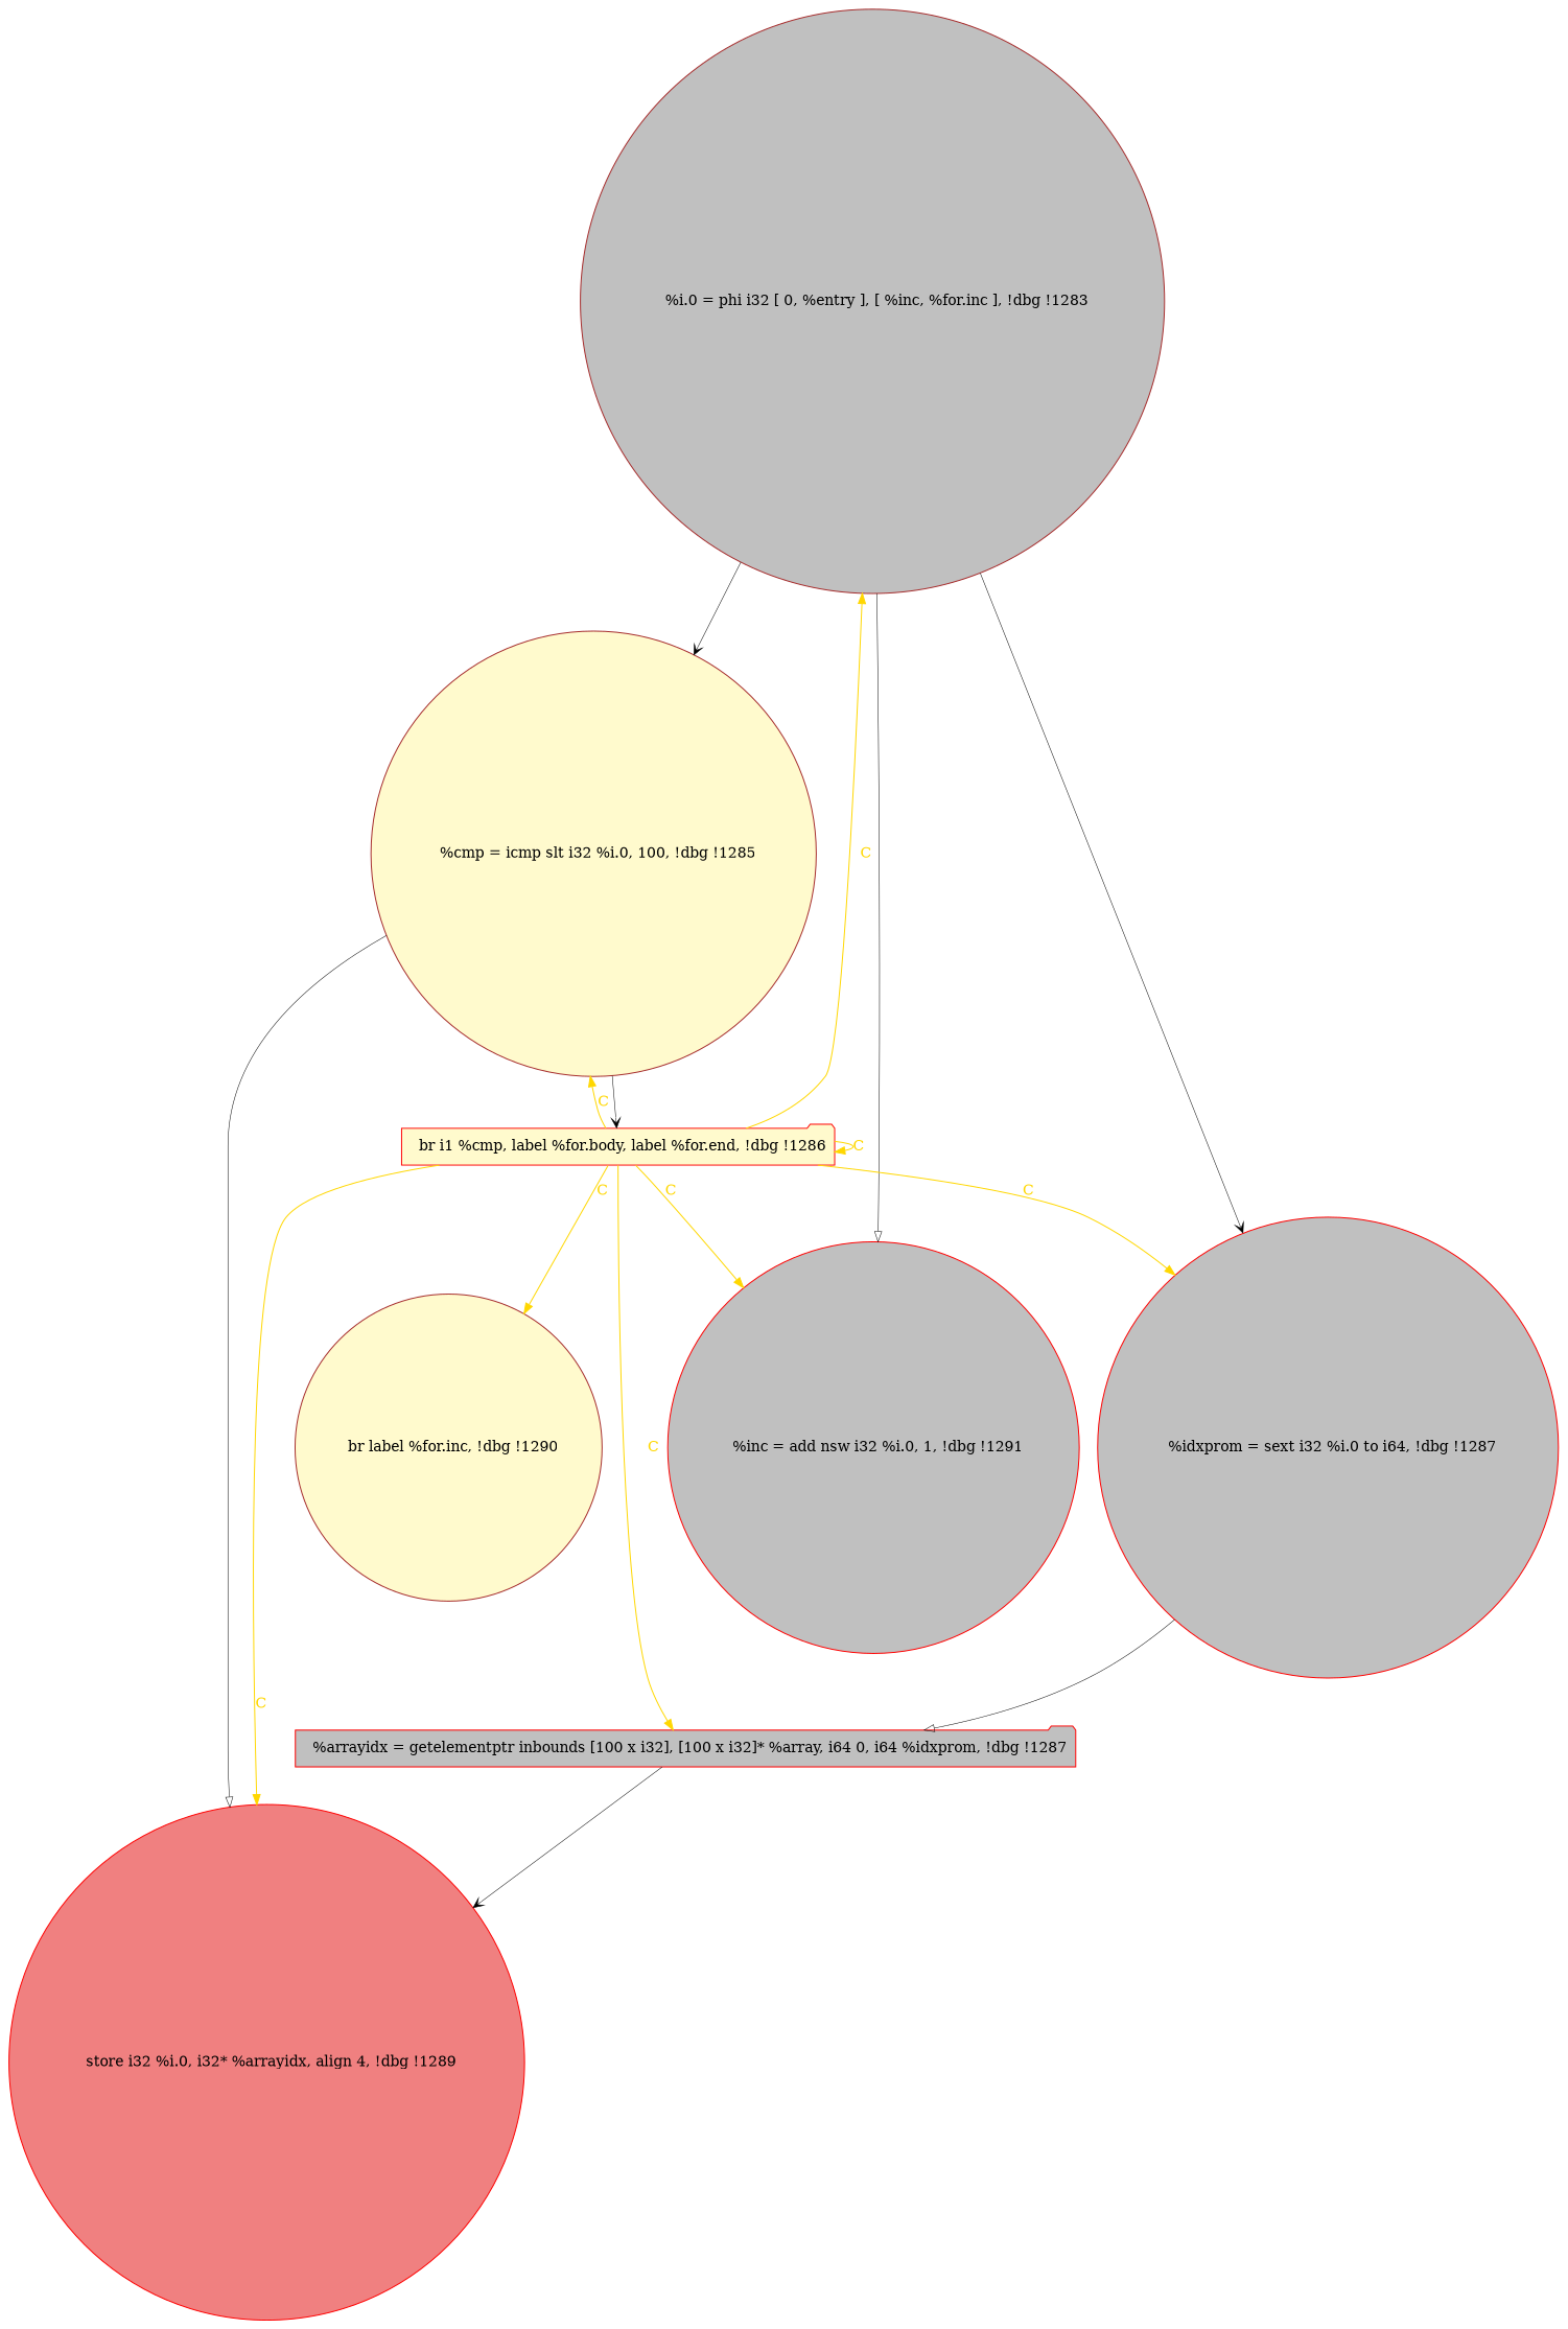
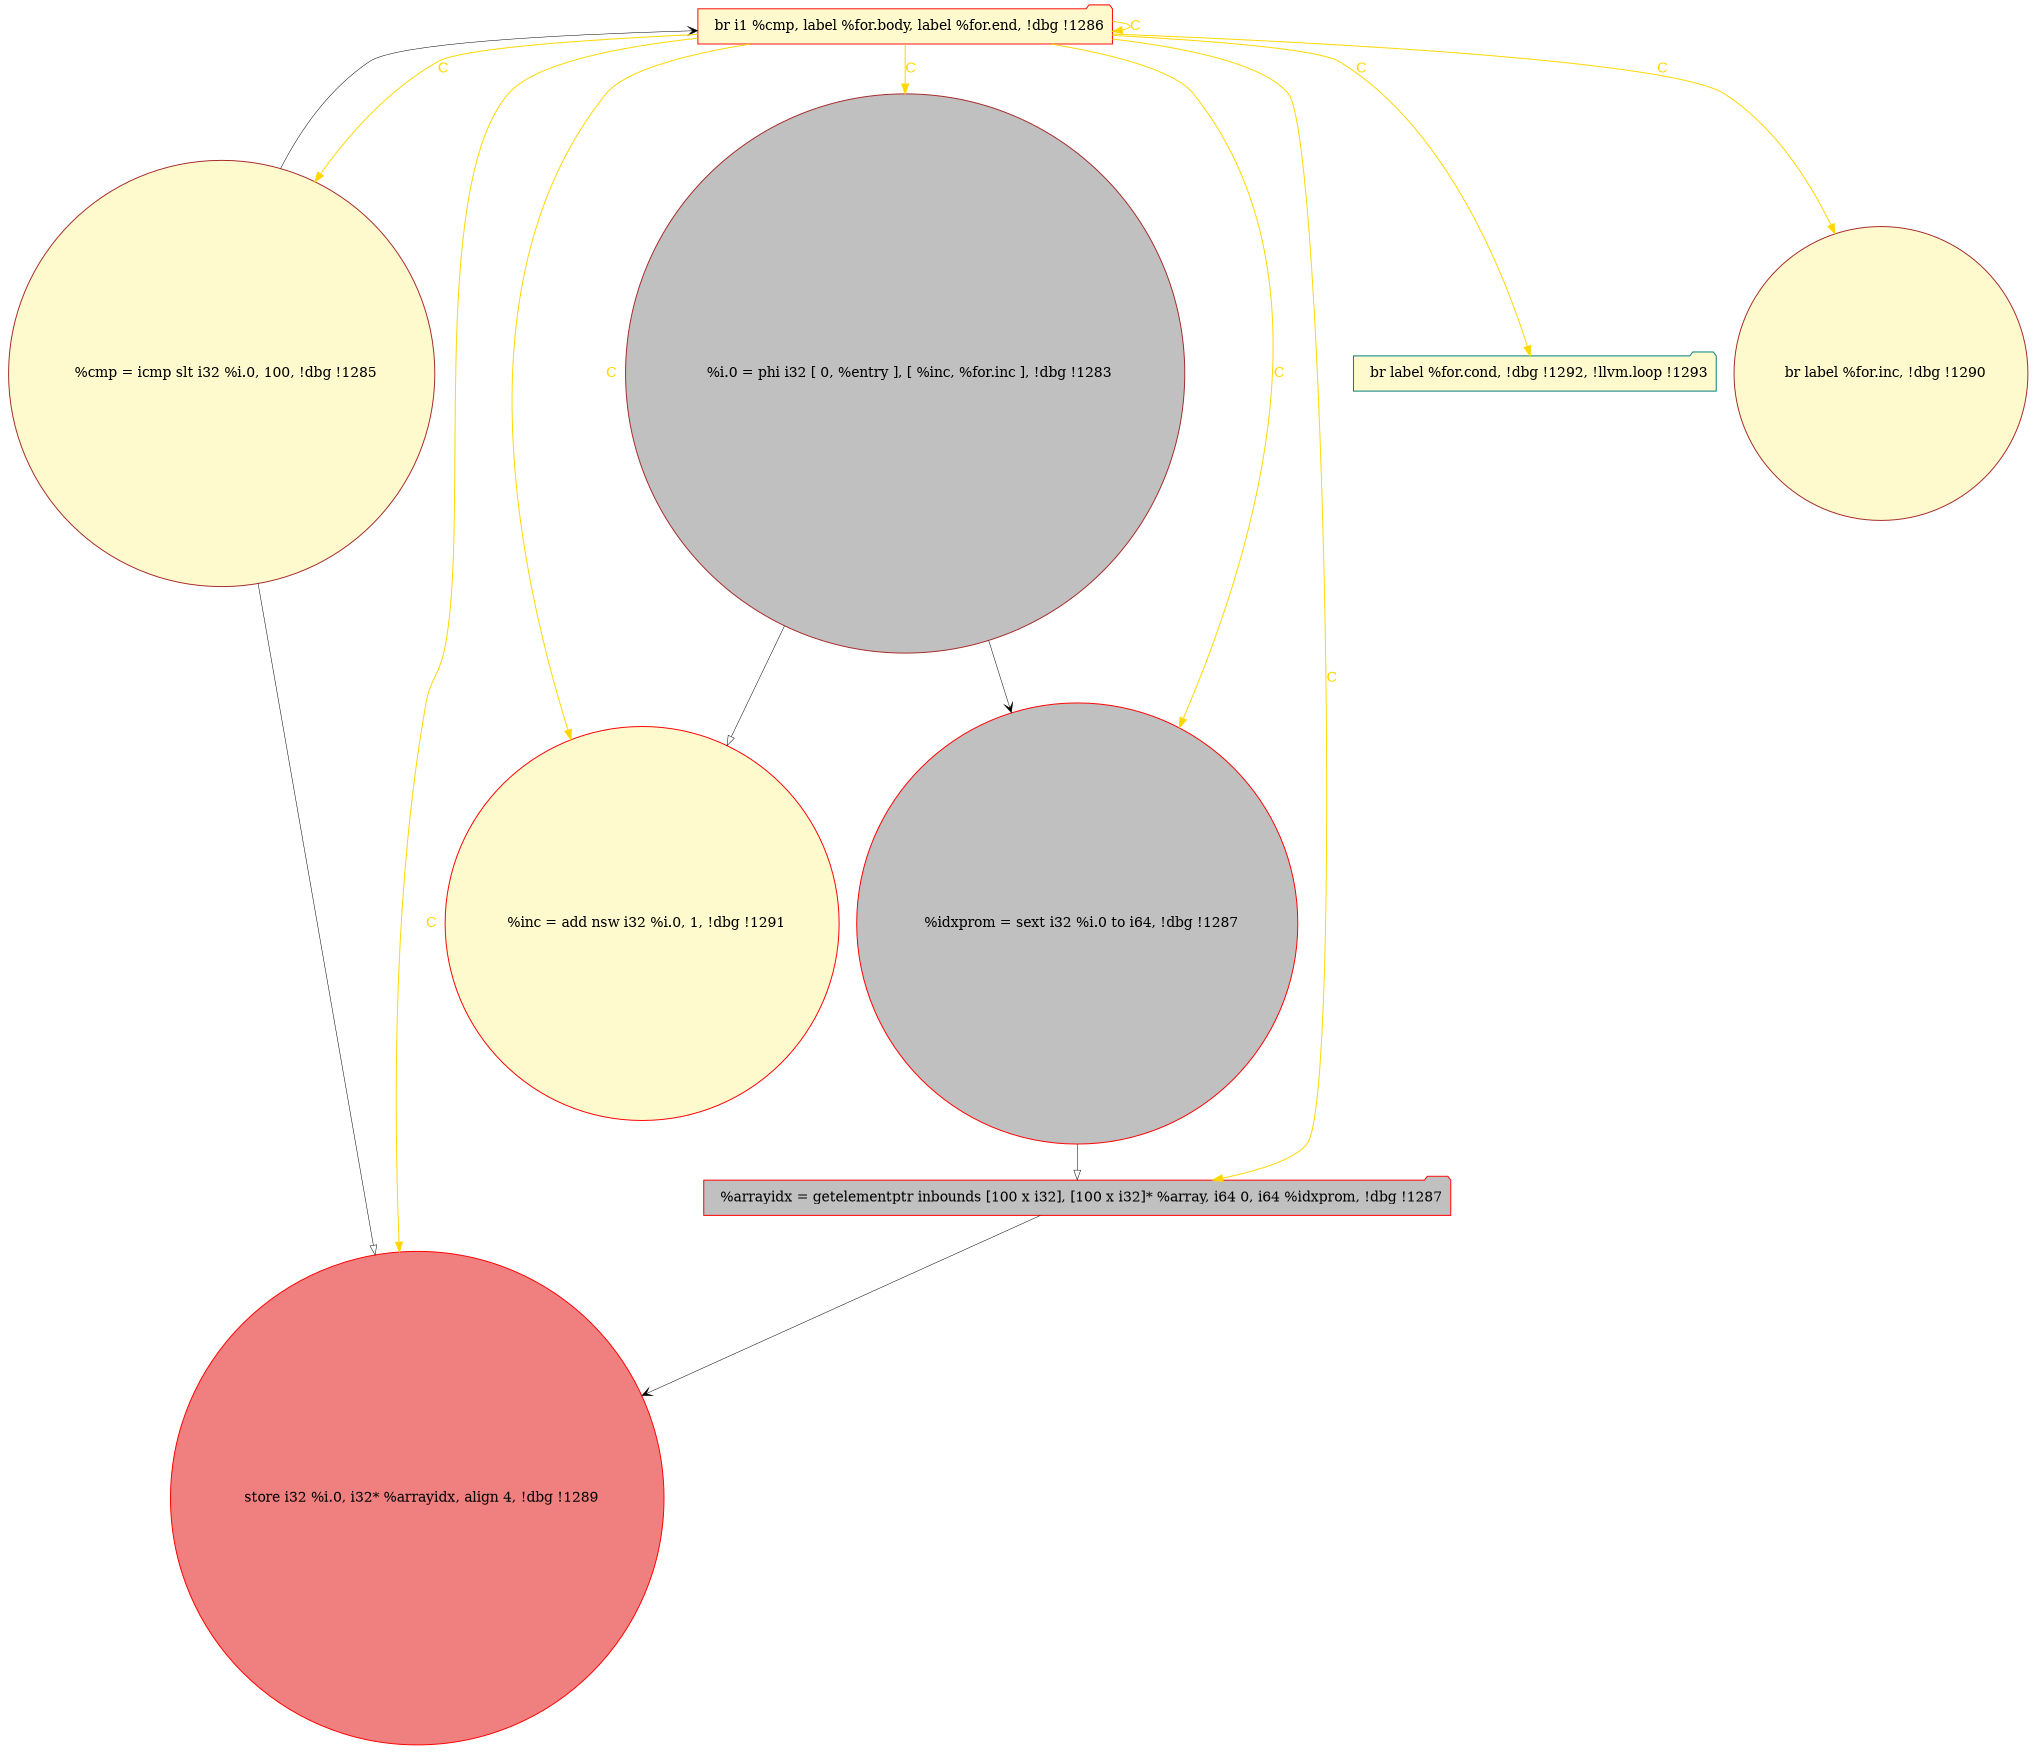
  digraph {
    node [color=red fillcolor=grey shape=circle style=filled]
    edge [color=gold fontcolor=gold penwidth=1.0 style=solid]
    n1 [color=brown label="  %i.0 = phi i32 [ 0, %entry ], [ %inc, %for.inc ], !dbg !1283"]
    n2 [color=brown fillcolor=lemonchiffon label="  %cmp = icmp slt i32 %i.0, 100, !dbg !1285"]
-   n3 [label="  %inc = add nsw i32 %i.0, 1, !dbg !1291"]
+   n3 [fillcolor=lemonchiffon label="  %inc = add nsw i32 %i.0, 1, !dbg !1291"]
    n4 [label="  %idxprom = sext i32 %i.0 to i64, !dbg !1287"]
    n5 [fillcolor=lightcoral label="  store i32 %i.0, i32* %arrayidx, align 4, !dbg !1289"]
    n6 [fillcolor=lemonchiffon label="  br i1 %cmp, label %for.body, label %for.end, !dbg !1286" shape=folder]
    n7 [label="  %arrayidx = getelementptr inbounds [100 x i32], [100 x i32]* %array, i64 0, i64 %idxprom, !dbg !1287" shape=folder]
+   n8 [color=teal fillcolor=lemonchiffon label="  br label %for.cond, !dbg !1292, !llvm.loop !1293" shape=folder]
    n9 [color=brown fillcolor=lemonchiffon label="  br label %for.inc, !dbg !1290"]
-   n1 -> n2 [arrowhead=vee color=black fontcolor=black penwidth=0.5]
    n1 -> n3 [arrowhead=onormal color=black fontcolor=black penwidth=0.5]
    n1 -> n4 [arrowhead=vee color=black fontcolor=black penwidth=0.5]
    n2 -> n5 [arrowhead=onormal color=black fontcolor=black penwidth=0.5]
    n2 -> n6 [arrowhead=vee color=black fontcolor=black penwidth=0.5]
    n4 -> n7 [arrowhead=onormal color=black fontcolor=black penwidth=0.5]
    n6 -> n1 [label=C]
    n6 -> n2 [label=C]
    n6 -> n3 [label=C]
    n6 -> n4 [label=C]
    n6 -> n5 [label=C]
    n6 -> n6 [label=C]
    n6 -> n7 [label=C]
+   n6 -> n8 [label=C]
    n6 -> n9 [label=C]
    n7 -> n5 [arrowhead=vee color=black fontcolor=black penwidth=0.5]
  }
